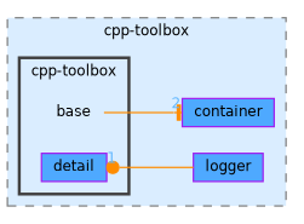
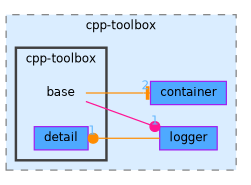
  digraph {
    compound=true
    rankdir=LR
    node [color=purple fontname=Helvetica fontsize=10 shape=box fillcolor="#4ea9ff" style=filled]
    edge [arrowhead=dot color=darkorange fontcolor=steelblue1 fontname=Helvetica fontsize=10 headlabel=1 labeldistance=1.5 labelfontname=Helvetica labelfontsize=10]
    n1 [height=0.2 label=base shape=plaintext width=0.4 fillcolor="" style=""]
    n2 [height=0.2 label=detail width=0.4]
    n3 [height=0.2 label=logger width=0.4]
    n4 [height=0.2 label=container width=0.4]
    subgraph cluster_1 {
      bgcolor="#daedff"
      fontname=Helvetica
      fontsize=10
      label="cpp-toolbox"
      pencolor=grey50
      style="filled,dashed"
      n3
      n4
      subgraph cluster_2 {
        bgcolor="#daedff"
        fontname=Helvetica
        fontsize=10
        label="cpp-toolbox"
        pencolor=grey25
        style="filled,bold"
        n1
        n2
      }
    }
+   n1 -> n3 [color=deeppink]
    n1 -> n4 [arrowhead=tee headlabel=2]
    n3 -> n2
  }
